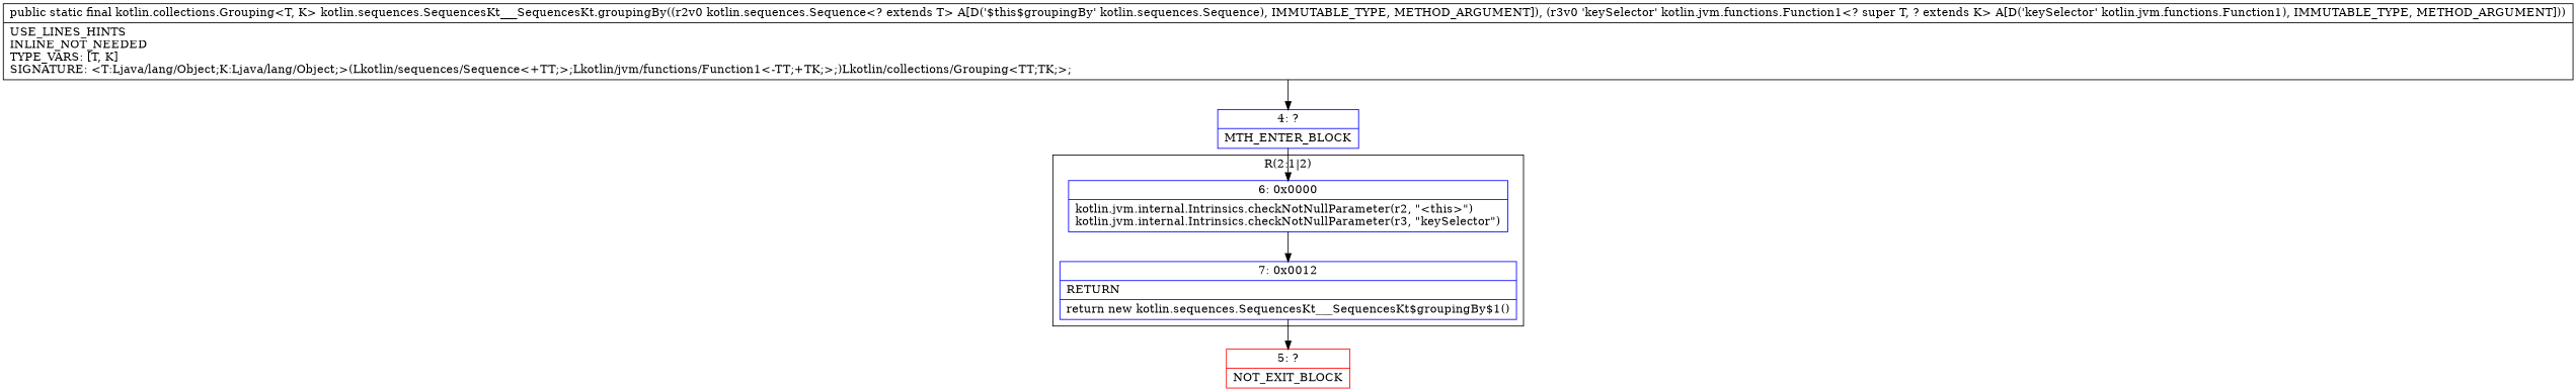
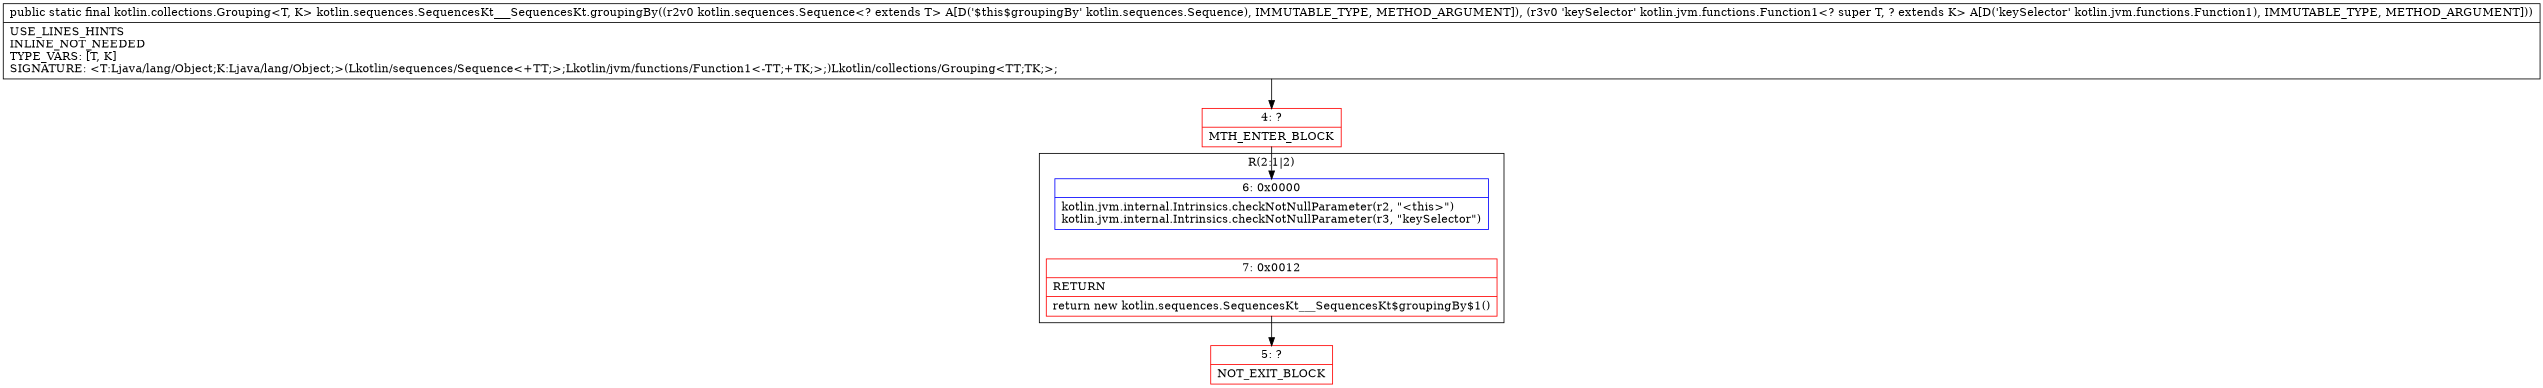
  digraph {
    node [color=blue shape=record]
    n1 [label="{6\:\ 0x0000|kotlin.jvm.internal.Intrinsics.checkNotNullParameter(r2, \"\<this\>\")\lkotlin.jvm.internal.Intrinsics.checkNotNullParameter(r3, \"keySelector\")\l}"]
-   n2 [label="{7\:\ 0x0012|RETURN\l|return new kotlin.sequences.SequencesKt___SequencesKt$groupingBy$1()\l}"]
+   n2 [color=red label="{7\:\ 0x0012|RETURN\l|return new kotlin.sequences.SequencesKt___SequencesKt$groupingBy$1()\l}"]
    n3 [color=red label="{5\:\ ?|NOT_EXIT_BLOCK\l}"]
-   n4 [label="{4\:\ ?|MTH_ENTER_BLOCK\l}"]
+   n4 [color=red label="{4\:\ ?|MTH_ENTER_BLOCK\l}"]
    n5 [label="{public static final kotlin.collections.Grouping\<T, K\> kotlin.sequences.SequencesKt___SequencesKt.groupingBy((r2v0 kotlin.sequences.Sequence\<? extends T\> A[D('$this$groupingBy' kotlin.sequences.Sequence), IMMUTABLE_TYPE, METHOD_ARGUMENT]), (r3v0 'keySelector' kotlin.jvm.functions.Function1\<? super T, ? extends K\> A[D('keySelector' kotlin.jvm.functions.Function1), IMMUTABLE_TYPE, METHOD_ARGUMENT]))  | USE_LINES_HINTS\lINLINE_NOT_NEEDED\lTYPE_VARS: [T, K]\lSIGNATURE: \<T:Ljava\/lang\/Object;K:Ljava\/lang\/Object;\>(Lkotlin\/sequences\/Sequence\<+TT;\>;Lkotlin\/jvm\/functions\/Function1\<\-TT;+TK;\>;)Lkotlin\/collections\/Grouping\<TT;TK;\>;\l}" color=""]
    subgraph cluster_1 {
      label="R(2:1|2)"
      n1
      n2
    }
-   n1 -> n2
    n2 -> n3
    n4 -> n1
    n5 -> n4
  }
